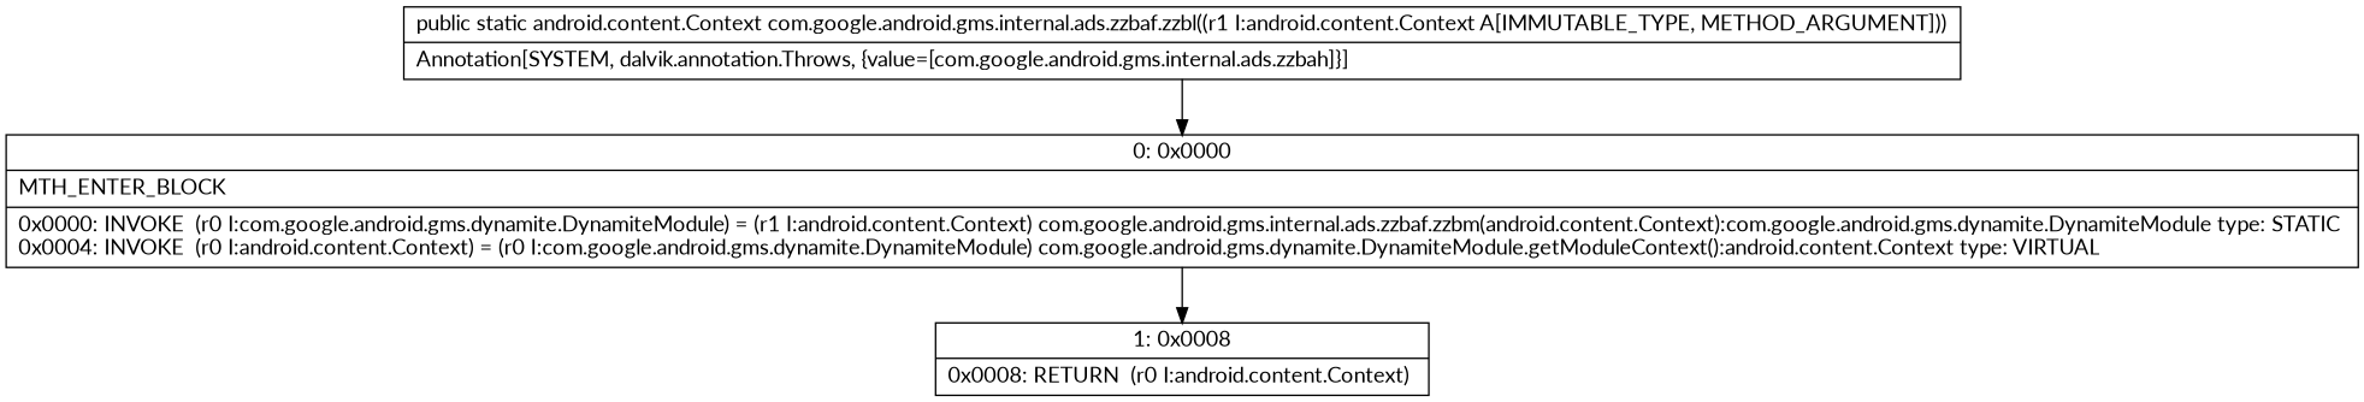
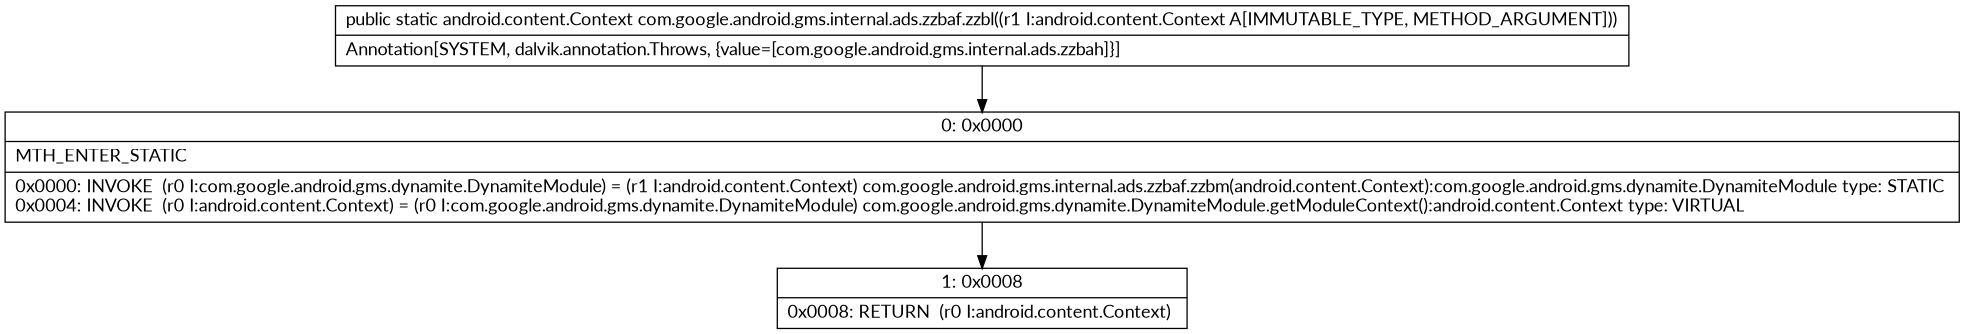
  digraph {
    fontname=Lato
    node [shape=record fontname=Lato]
    edge [fontname=Lato]
-   n1 [label="{0\:\ 0x0000|MTH_ENTER_BLOCK\l|0x0000: INVOKE  (r0 I:com.google.android.gms.dynamite.DynamiteModule) = (r1 I:android.content.Context) com.google.android.gms.internal.ads.zzbaf.zzbm(android.content.Context):com.google.android.gms.dynamite.DynamiteModule type: STATIC \l0x0004: INVOKE  (r0 I:android.content.Context) = (r0 I:com.google.android.gms.dynamite.DynamiteModule) com.google.android.gms.dynamite.DynamiteModule.getModuleContext():android.content.Context type: VIRTUAL \l}"]
+   n1 [label="{0\:\ 0x0000|MTH_ENTER_STATIC\l|0x0000: INVOKE  (r0 I:com.google.android.gms.dynamite.DynamiteModule) = (r1 I:android.content.Context) com.google.android.gms.internal.ads.zzbaf.zzbm(android.content.Context):com.google.android.gms.dynamite.DynamiteModule type: STATIC \l0x0004: INVOKE  (r0 I:android.content.Context) = (r0 I:com.google.android.gms.dynamite.DynamiteModule) com.google.android.gms.dynamite.DynamiteModule.getModuleContext():android.content.Context type: VIRTUAL \l}"]
    n2 [label="{1\:\ 0x0008|0x0008: RETURN  (r0 I:android.content.Context) \l}"]
    n3 [label="{public static android.content.Context com.google.android.gms.internal.ads.zzbaf.zzbl((r1 I:android.content.Context A[IMMUTABLE_TYPE, METHOD_ARGUMENT]))  | Annotation[SYSTEM, dalvik.annotation.Throws, \{value=[com.google.android.gms.internal.ads.zzbah]\}]\l}"]
    n1 -> n2
    n3 -> n1
  }
